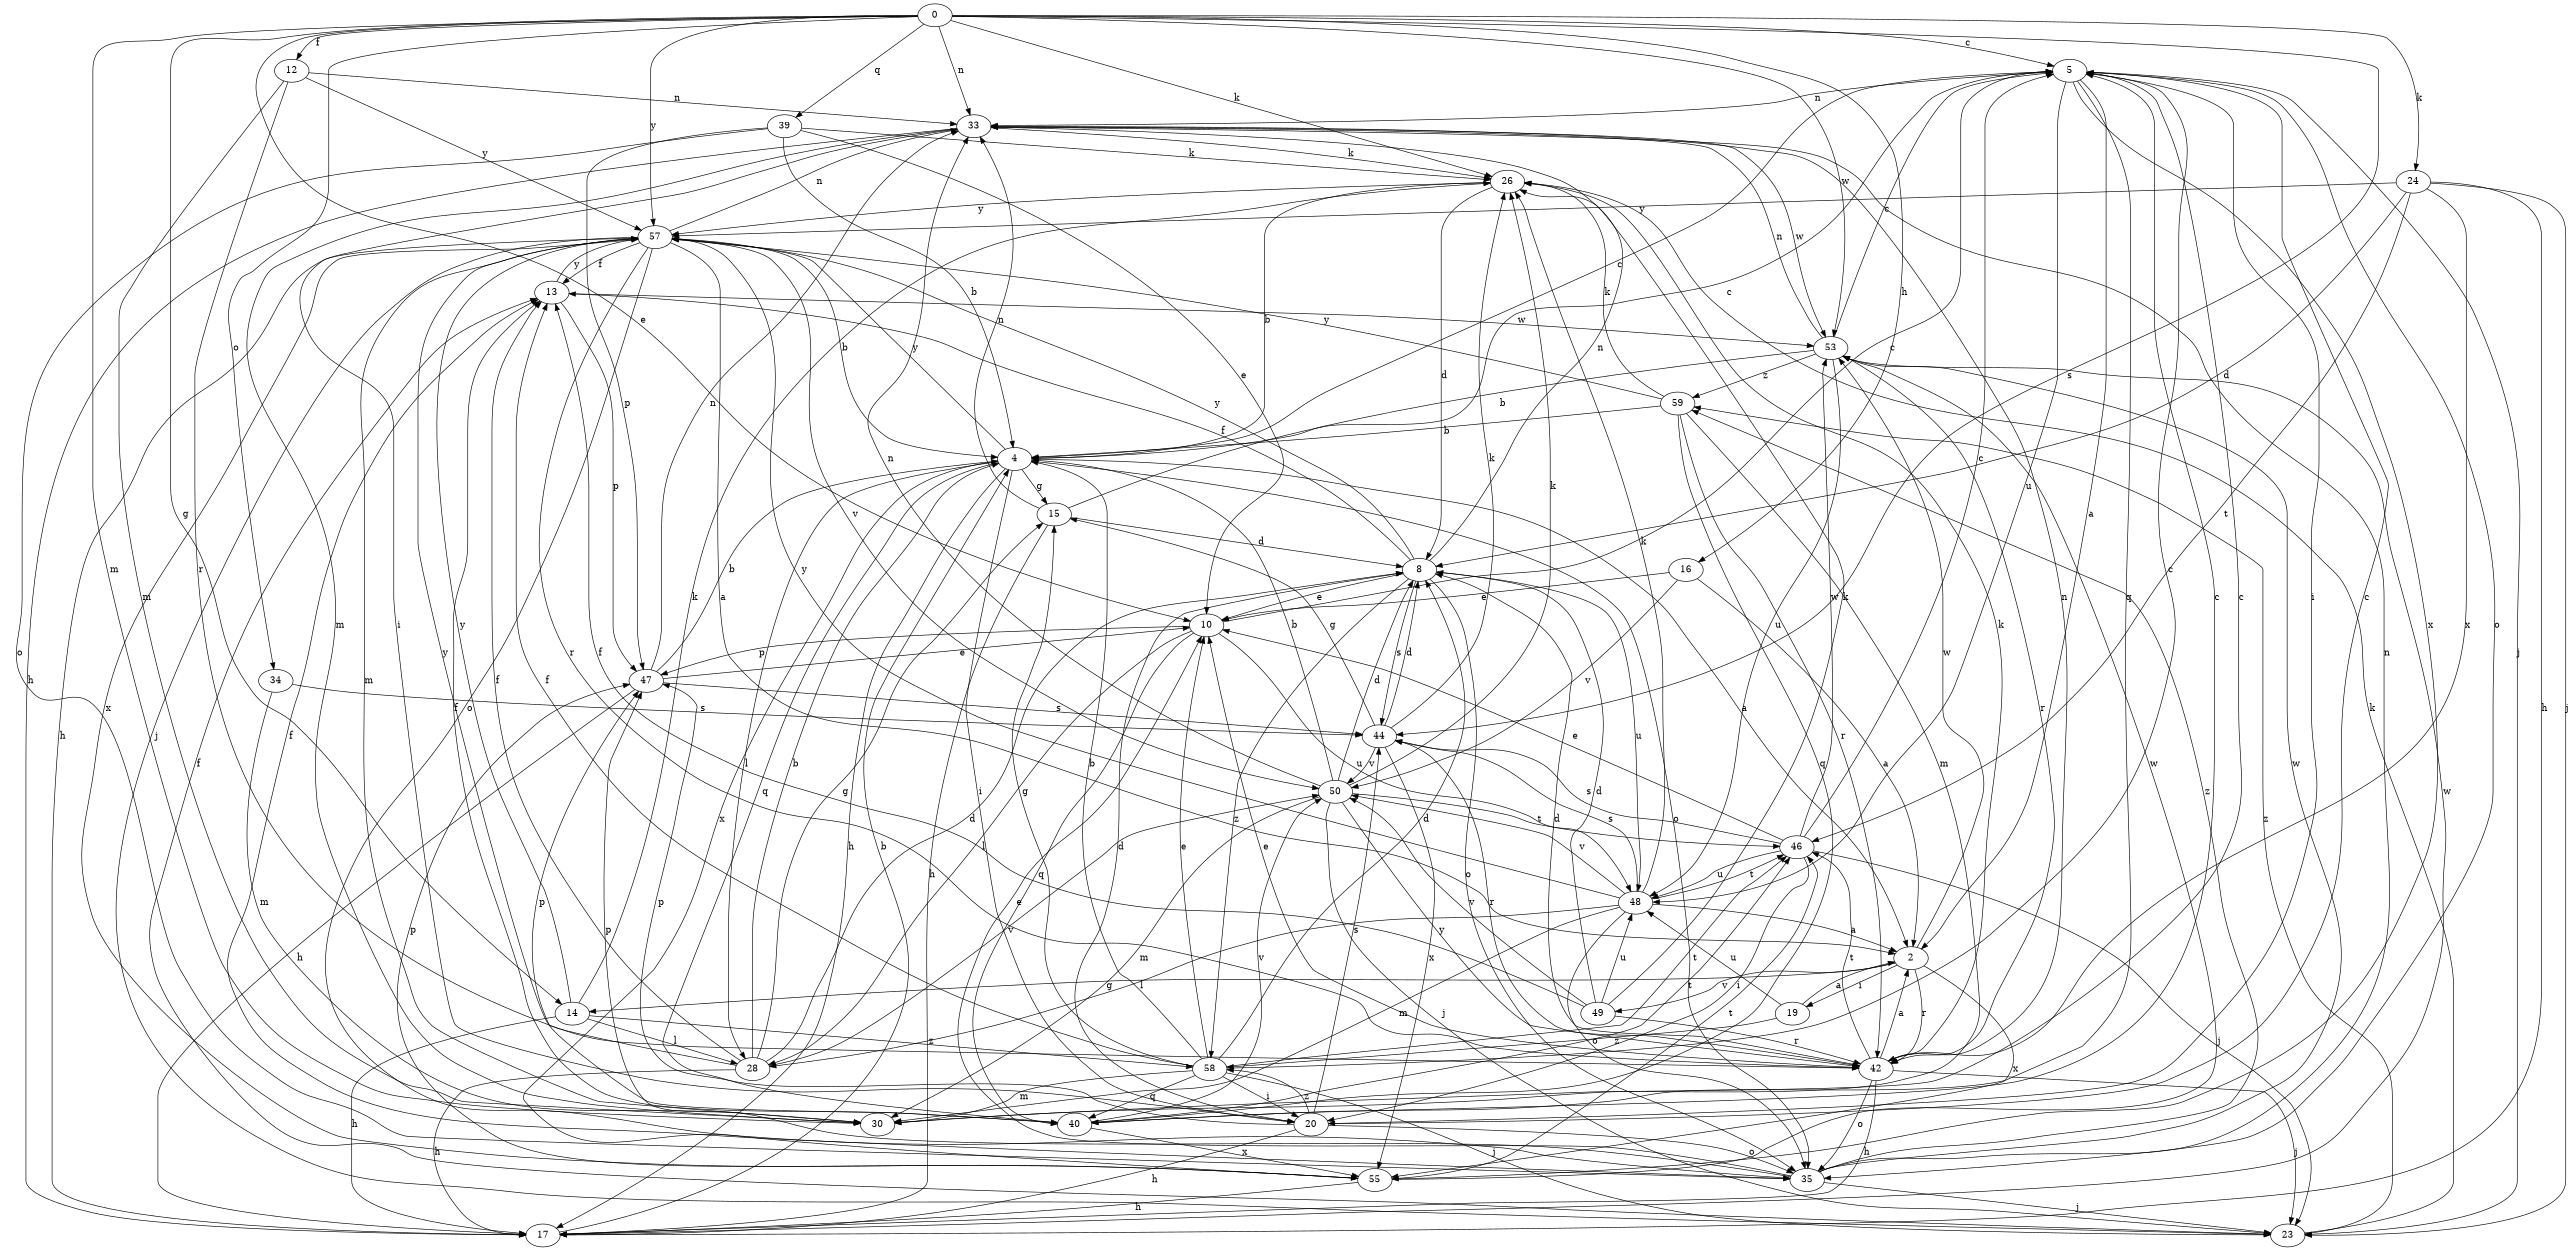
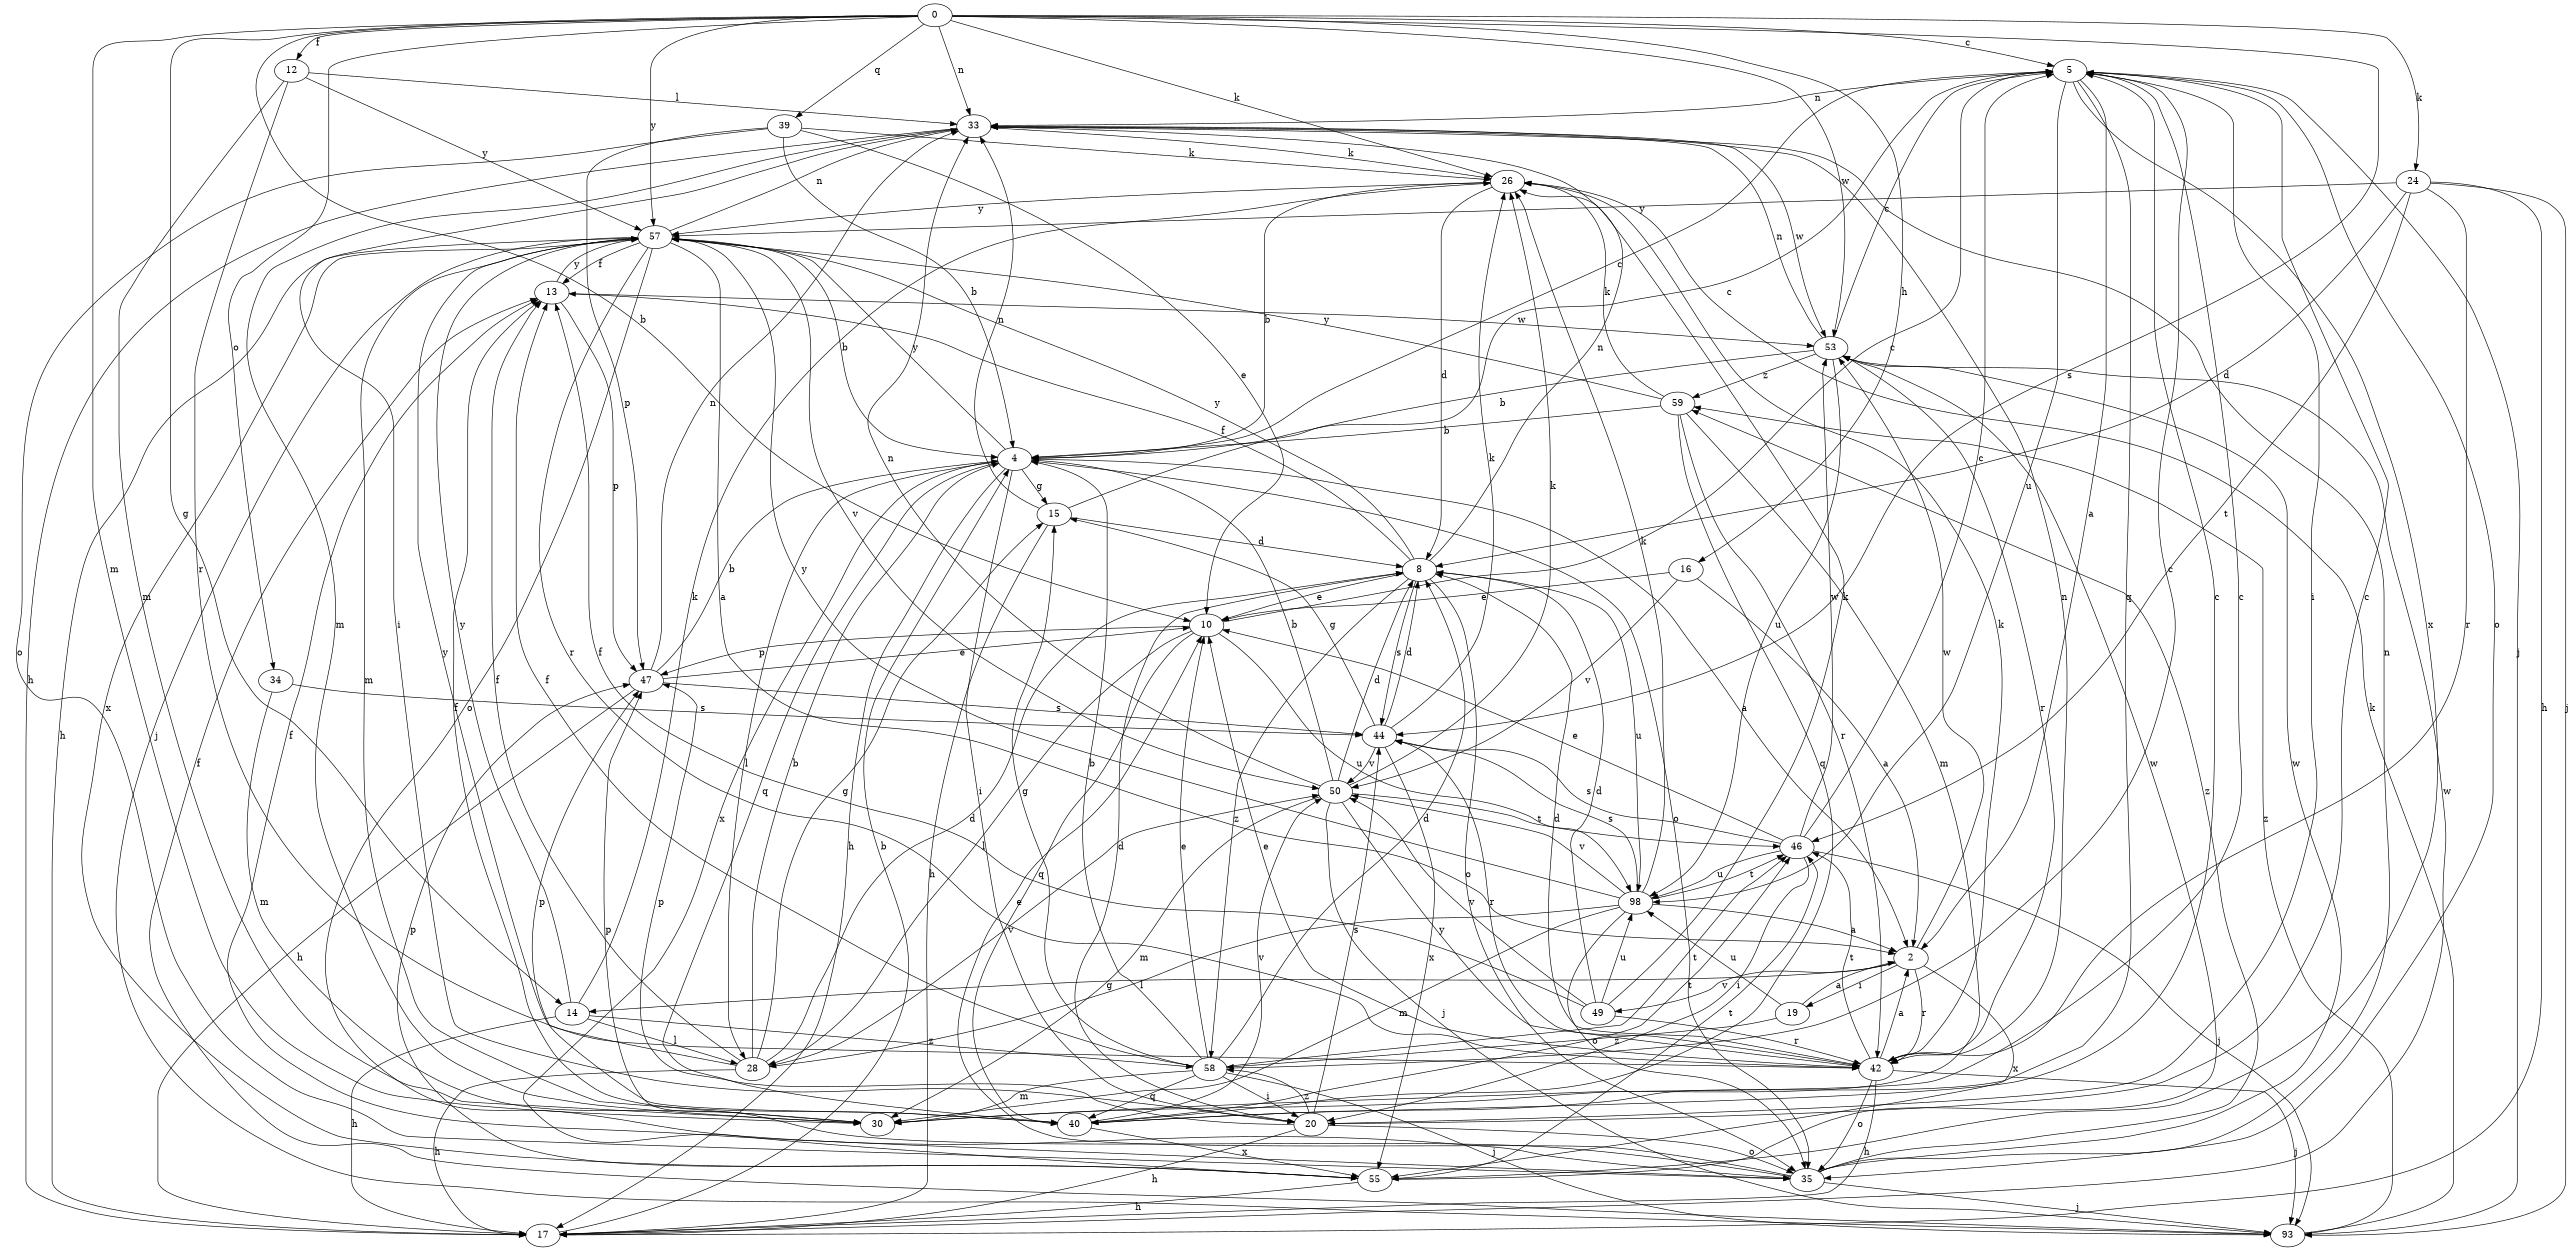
  strict digraph {
    0
    5
    10
    12
    14
    16
    24
    26
    30
    33
    34
    39
    44
    53
    57
    2
    55
    20
    35
    40
-   23
-   48
+   23 [label=93]
+   48 [label=98]
    28
    n24 [label=47]
    42
    17
    58
    50
    8
    46
    4
    15
    59
    13
    19
    49
    0 -> 5 [label=c]
-   0 -> 10 [label=e]
+   0 -> 10 [label=b]
    0 -> 12 [label=f]
    0 -> 14 [label=g]
    0 -> 16 [label=h]
    0 -> 24 [label=k]
    0 -> 26 [label=k]
    0 -> 30 [label=m]
    0 -> 33 [label=n]
    0 -> 34 [label=o]
    0 -> 39 [label=q]
    0 -> 44 [label=s]
    0 -> 53 [label=w]
    0 -> 57 [label=y]
    5 -> 33 [label=n]
    5 -> 2 [label=a]
    5 -> 55 [label=x]
    5 -> 20 [label=i]
    5 -> 35 [label=o]
    5 -> 40 [label=q]
    5 -> 23 [label=j]
    5 -> 48 [label=u]
    10 -> 5 [label=c]
    10 -> 40 [label=q]
    10 -> 48 [label=u]
    10 -> 28 [label=l]
    10 -> n24 [label=p]
    12 -> 30 [label=m]
-   12 -> 33 [label=n]
+   12 -> 33 [label=l]
    12 -> 57 [label=y]
    12 -> 42 [label=r]
    14 -> 26 [label=k]
    14 -> 57 [label=y]
    14 -> 28 [label=l]
    14 -> 17 [label=h]
    14 -> 58 [label=z]
    16 -> 10 [label=e]
    16 -> 2 [label=a]
    16 -> 50 [label=v]
    24 -> 57 [label=y]
    24 -> 23 [label=j]
-   24 -> 42 [label=x]
+   24 -> 42 [label=r]
    24 -> 17 [label=h]
    24 -> 8 [label=d]
    24 -> 46 [label=t]
    26 -> 57 [label=y]
    26 -> 8 [label=d]
    26 -> 4 [label=b]
    30 -> 5 [label=c]
    33 -> 26 [label=k]
    33 -> 30 [label=m]
    33 -> 53 [label=w]
    33 -> 20 [label=i]
    33 -> 17 [label=h]
    34 -> 30 [label=m]
    34 -> 44 [label=s]
    39 -> 10 [label=e]
    39 -> 26 [label=k]
    39 -> 35 [label=o]
    39 -> n24 [label=p]
    39 -> 4 [label=b]
    44 -> 26 [label=k]
    44 -> 55 [label=x]
    44 -> 42 [label=r]
    44 -> 50 [label=v]
    44 -> 8 [label=d]
    44 -> 15 [label=g]
    53 -> 5 [label=c]
    53 -> 33 [label=n]
    53 -> 48 [label=u]
    53 -> 42 [label=r]
    53 -> 4 [label=b]
    53 -> 59 [label=z]
    57 -> 30 [label=m]
    57 -> 33 [label=n]
    57 -> 2 [label=a]
    57 -> 55 [label=x]
    57 -> 35 [label=o]
    57 -> 23 [label=j]
    57 -> 42 [label=r]
    57 -> 17 [label=h]
    57 -> 50 [label=v]
    57 -> 4 [label=b]
    57 -> 13 [label=f]
    2 -> 14 [label=g]
    2 -> 53 [label=w]
    2 -> 55 [label=x]
    2 -> 42 [label=r]
    2 -> 19 [label=i]
    2 -> 49 [label=v]
    55 -> 53 [label=w]
    55 -> n24 [label=p]
    55 -> 17 [label=h]
    55 -> 46 [label=t]
    20 -> 5 [label=c]
    20 -> 44 [label=s]
    20 -> 35 [label=o]
    20 -> n24 [label=p]
    20 -> 17 [label=h]
    20 -> 58 [label=z]
    20 -> 8 [label=d]
    35 -> 10 [label=e]
    35 -> 33 [label=n]
    35 -> 53 [label=w]
    35 -> 23 [label=j]
    35 -> n24 [label=p]
    35 -> 59 [label=z]
    35 -> 13 [label=f]
    40 -> 5 [label=c]
    40 -> 55 [label=x]
    40 -> n24 [label=p]
    40 -> 50 [label=v]
    40 -> 46 [label=t]
    40 -> 13 [label=f]
    23 -> 26 [label=k]
    23 -> 59 [label=z]
    23 -> 13 [label=f]
    48 -> 26 [label=k]
    48 -> 30 [label=m]
    48 -> 44 [label=s]
    48 -> 57 [label=y]
    48 -> 2 [label=a]
    48 -> 35 [label=o]
    48 -> 28 [label=l]
    48 -> 50 [label=v]
    48 -> 46 [label=t]
    28 -> 57 [label=y]
    28 -> 17 [label=h]
    28 -> 50 [label=v]
    28 -> 8 [label=d]
    28 -> 4 [label=b]
    28 -> 15 [label=g]
    28 -> 13 [label=f]
    n24 -> 10 [label=e]
    n24 -> 33 [label=n]
    n24 -> 44 [label=s]
    n24 -> 17 [label=h]
    n24 -> 4 [label=b]
    42 -> 10 [label=e]
    42 -> 26 [label=k]
    42 -> 33 [label=n]
    42 -> 2 [label=a]
    42 -> 35 [label=o]
    42 -> 23 [label=j]
    42 -> 17 [label=h]
    42 -> 8 [label=d]
    42 -> 46 [label=t]
    17 -> 53 [label=w]
    17 -> 4 [label=b]
    58 -> 5 [label=c]
    58 -> 10 [label=e]
    58 -> 30 [label=m]
    58 -> 20 [label=i]
    58 -> 40 [label=q]
    58 -> 23 [label=j]
    58 -> 8 [label=d]
    58 -> 46 [label=t]
    58 -> 4 [label=b]
    58 -> 15 [label=g]
    58 -> 13 [label=f]
    50 -> 26 [label=k]
    50 -> 30 [label=m]
    50 -> 33 [label=n]
    50 -> 23 [label=j]
    50 -> 42 [label=y]
    50 -> 8 [label=d]
    50 -> 46 [label=t]
    50 -> 4 [label=b]
    8 -> 10 [label=e]
    8 -> 33 [label=n]
    8 -> 44 [label=s]
    8 -> 57 [label=y]
    8 -> 35 [label=o]
    8 -> 48 [label=u]
    8 -> 58 [label=z]
    8 -> 13 [label=f]
    46 -> 5 [label=c]
    46 -> 10 [label=e]
    46 -> 44 [label=s]
    46 -> 53 [label=w]
    46 -> 20 [label=i]
    46 -> 23 [label=j]
    46 -> 48 [label=u]
    4 -> 5 [label=c]
    4 -> 57 [label=y]
    4 -> 2 [label=a]
    4 -> 55 [label=x]
    4 -> 20 [label=i]
    4 -> 35 [label=o]
    4 -> 40 [label=q]
    4 -> 28 [label=l]
    4 -> 17 [label=h]
    4 -> 15 [label=g]
    15 -> 5 [label=c]
    15 -> 33 [label=n]
    15 -> 17 [label=h]
    15 -> 8 [label=d]
    59 -> 26 [label=k]
    59 -> 30 [label=m]
    59 -> 57 [label=y]
    59 -> 40 [label=q]
    59 -> 42 [label=r]
    59 -> 4 [label=b]
    13 -> 53 [label=w]
    13 -> 57 [label=y]
    13 -> n24 [label=p]
    19 -> 2 [label=a]
    19 -> 48 [label=u]
    19 -> 58 [label=z]
    49 -> 26 [label=k]
    49 -> 48 [label=u]
    49 -> 42 [label=r]
    49 -> 50 [label=v]
    49 -> 8 [label=d]
    49 -> 13 [label=f]
  }
